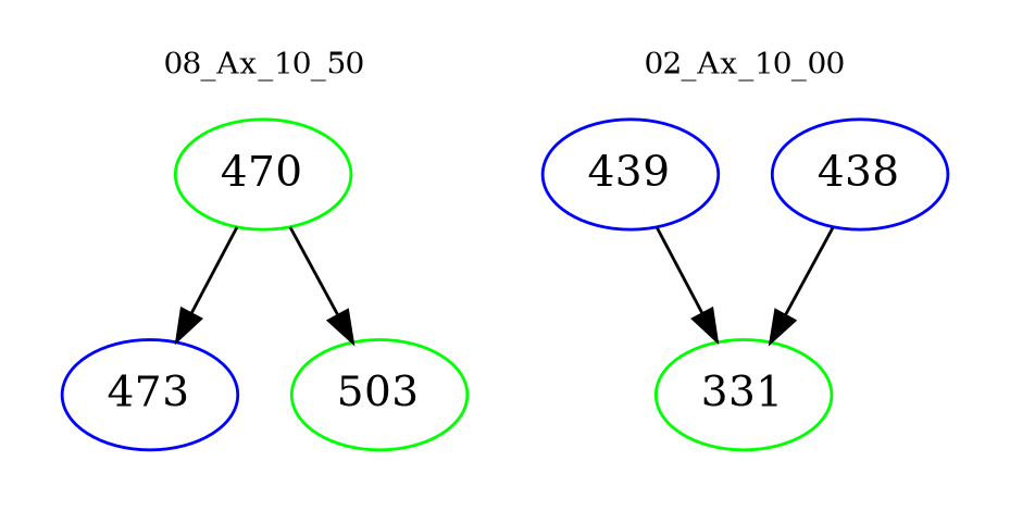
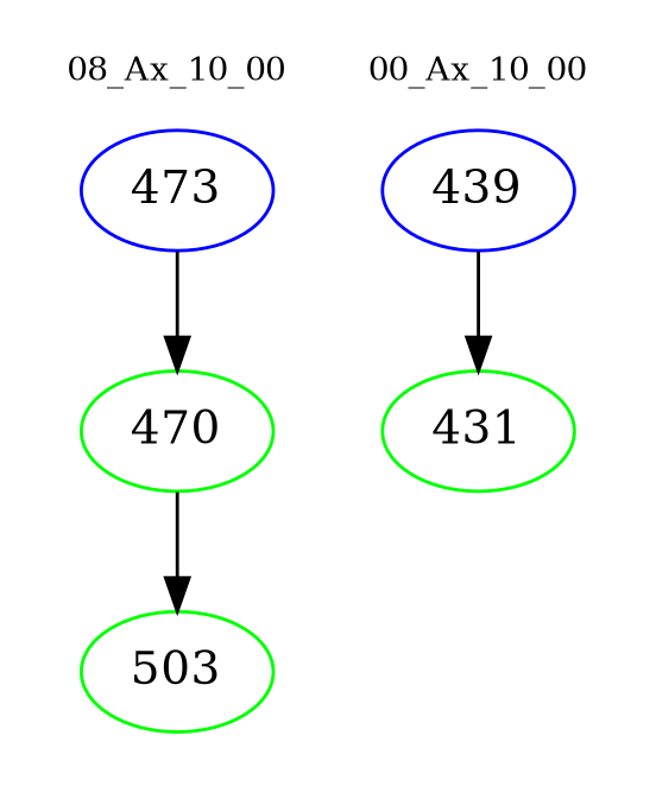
  digraph {
    node [color=blue]
    edge [color=black]
    n1 [label=473]
    n2 [color=green label=470]
    n3 [color=green label=503]
-   n4 [label=438]
-   n5 [color=green label=331]
+   n5 [color=green label=431]
    n6 [label=439]
    subgraph cluster_1 {
      color=white
      fontsize=10
-     label="08_Ax_10_50"
+     label="08_Ax_10_00"
      n1
      n2
      n3
    }
    subgraph cluster_2 {
      color=white
      fontsize=10
-     label="02_Ax_10_00"
-     n4
+     label="00_Ax_10_00"
      n5
      n6
    }
-   n2 -> n1
+   n1 -> n2
    n2 -> n3
-   n4 -> n5
    n6 -> n5
  }
